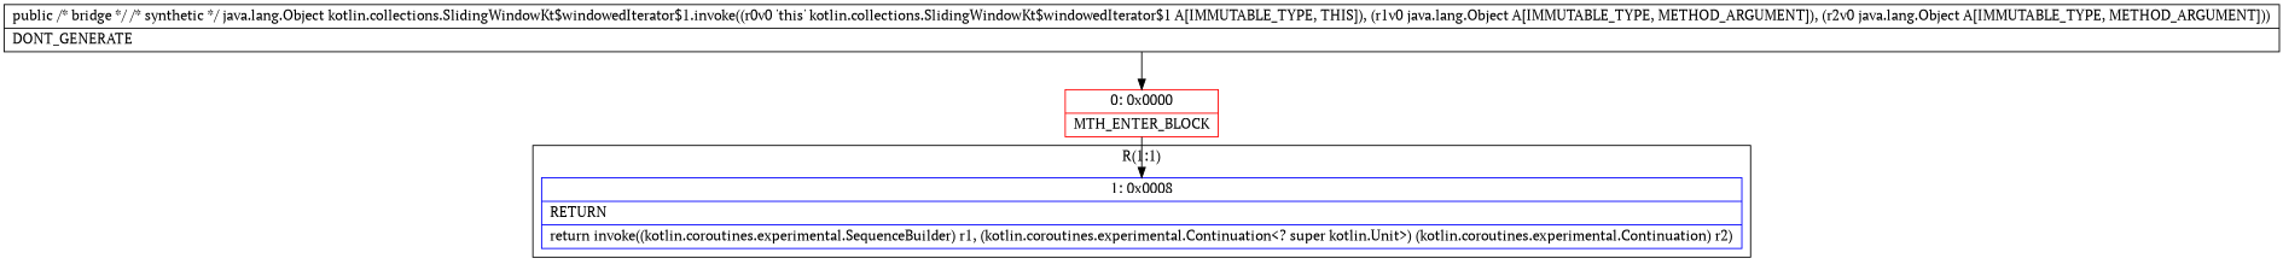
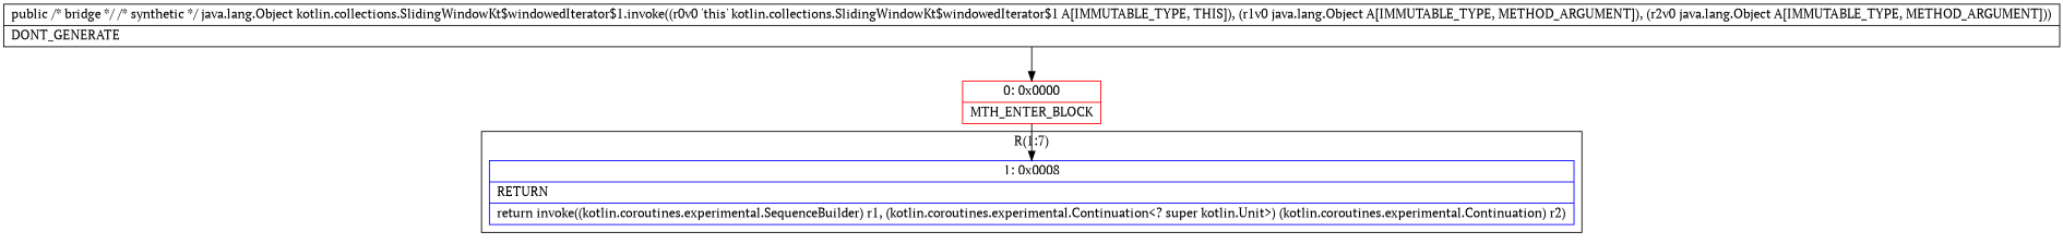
  digraph {
    fontname="PT Serif"
    node [shape=record fontname="PT Serif"]
    edge [fontname="PT Serif"]
    n1 [color=blue label="{1\:\ 0x0008|RETURN\l|return invoke((kotlin.coroutines.experimental.SequenceBuilder) r1, (kotlin.coroutines.experimental.Continuation\<? super kotlin.Unit\>) (kotlin.coroutines.experimental.Continuation) r2)\l}"]
    n2 [color=red label="{0\:\ 0x0000|MTH_ENTER_BLOCK\l}"]
    n3 [label="{public \/* bridge *\/ \/* synthetic *\/ java.lang.Object kotlin.collections.SlidingWindowKt$windowedIterator$1.invoke((r0v0 'this' kotlin.collections.SlidingWindowKt$windowedIterator$1 A[IMMUTABLE_TYPE, THIS]), (r1v0 java.lang.Object A[IMMUTABLE_TYPE, METHOD_ARGUMENT]), (r2v0 java.lang.Object A[IMMUTABLE_TYPE, METHOD_ARGUMENT]))  | DONT_GENERATE\l}"]
    subgraph cluster_1 {
-     label="R(1:1)"
+     label="R(1:7)"
      n1
    }
    n2 -> n1
    n3 -> n2
  }
